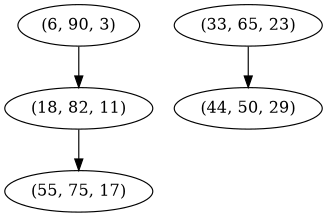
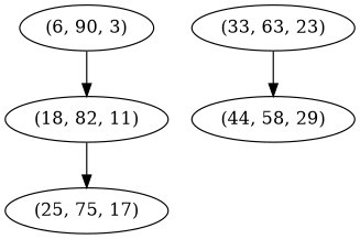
  digraph {
    n1 [label="(6, 90, 3)"]
    "(18, 82, 11)"
-   "(25, 75, 17)" [label="(55, 75, 17)"]
-   "(33, 65, 23)"
-   "(44, 58, 29)" [label="(44, 50, 29)"]
+   "(25, 75, 17)"
+   "(33, 65, 23)" [label="(33, 63, 23)"]
+   "(44, 58, 29)"
    n1 -> "(18, 82, 11)"
    "(18, 82, 11)" -> "(25, 75, 17)"
    "(33, 65, 23)" -> "(44, 58, 29)"
  }
